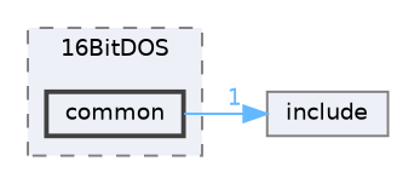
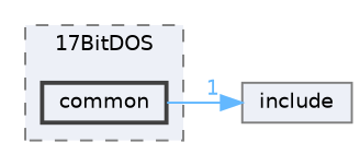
  digraph {
    compound=true
    rankdir=LR
    node [fillcolor="#edf0f7" fontname=Helvetica fontsize=10 shape=box]
    n1 [color=grey25 height=0.2 label=common style="filled,bold" width=0.4]
    n2 [color=grey50 height=0.2 label=include style=filled width=0.4]
    subgraph cluster_1 {
      bgcolor="#edf0f7"
      fontname=Helvetica
      fontsize=10
-     label="16BitDOS"
+     label="17BitDOS"
      pencolor=grey50
      style="filled,dashed"
      n1
    }
    n1 -> n2 [color=steelblue1 fontcolor=steelblue1 fontname=Helvetica fontsize=10 headlabel=1 labeldistance=1.5 labelfontname=Helvetica labelfontsize=10]
  }
